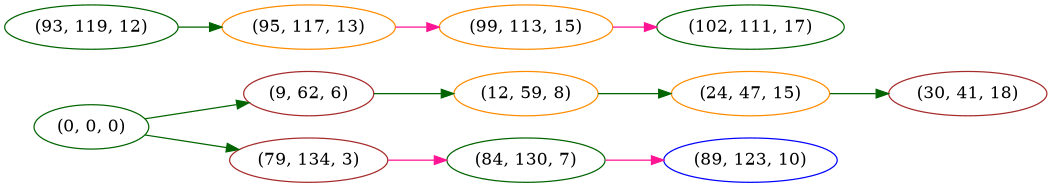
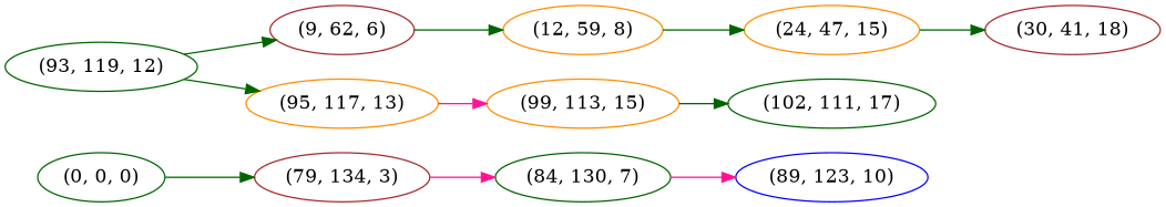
  digraph {
    rankdir=LR
    node [color=darkgreen]
    edge [color=darkgreen]
    "(0, 0, 0)"
    "(9, 62, 6)" [color=brown]
    "(79, 134, 3)" [color=brown]
    "(12, 59, 8)" [color=darkorange]
    "(84, 130, 7)"
    "(24, 47, 15)" [color=darkorange]
    "(30, 41, 18)" [color=brown]
    "(89, 123, 10)" [color=blue]
    "(93, 119, 12)"
    "(95, 117, 13)" [color=darkorange]
    "(99, 113, 15)" [color=darkorange]
    "(102, 111, 17)"
-   "(0, 0, 0)" -> "(9, 62, 6)"
+   "(93, 119, 12)" -> "(9, 62, 6)"
    "(0, 0, 0)" -> "(79, 134, 3)"
    "(9, 62, 6)" -> "(12, 59, 8)"
    "(79, 134, 3)" -> "(84, 130, 7)" [color=deeppink]
    "(12, 59, 8)" -> "(24, 47, 15)"
    "(84, 130, 7)" -> "(89, 123, 10)" [color=deeppink]
    "(24, 47, 15)" -> "(30, 41, 18)"
    "(93, 119, 12)" -> "(95, 117, 13)"
    "(95, 117, 13)" -> "(99, 113, 15)" [color=deeppink]
-   "(99, 113, 15)" -> "(102, 111, 17)" [color=deeppink]
+   "(99, 113, 15)" -> "(102, 111, 17)"
  }
